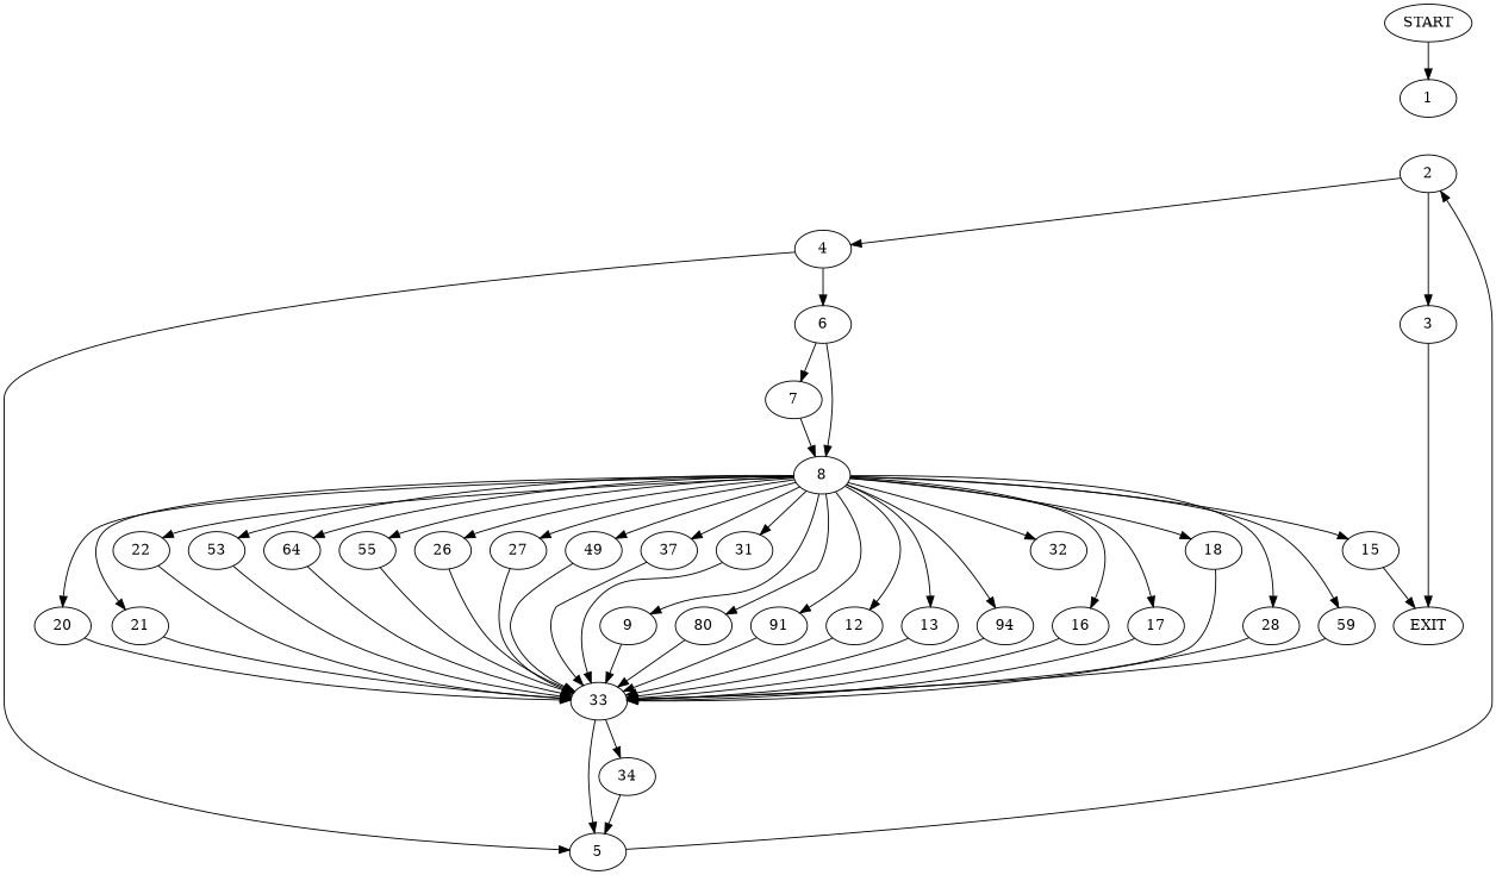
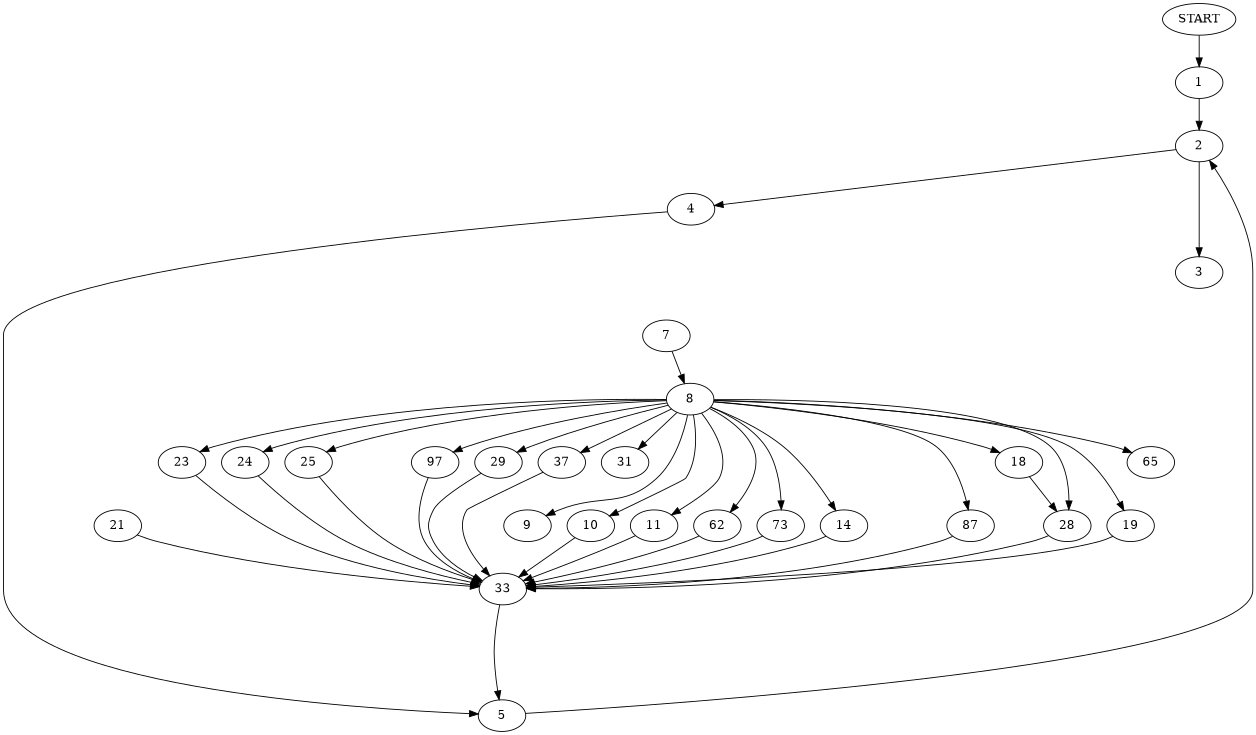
  digraph {
    n1 [label=START]
    1
    2
-   n4 [label=EXIT]
    3
    4
    5
-   6
    7
    8
    9
-   10 [label=80]
-   11 [label=91]
-   12
-   13
-   14 [label=94]
-   15
-   16
-   17
+   10
+   11
+   12 [label=62]
+   13 [label=73]
+   14
+   15 [label=65]
+   17 [label=87]
    18
-   19 [label=59]
-   20
+   19
    21
-   22
-   23 [label=53]
-   24 [label=64]
-   25 [label=55]
-   26
-   27
+   23
+   24
+   25
+   27 [label=97]
    28
-   29 [label=49]
+   29
    n32 [label=37]
    31
-   32
    33
-   34
    n1 -> 1
+   1 -> 2
    2 -> 3
    2 -> 4
-   3 -> n4
    4 -> 5
-   4 -> 6
    5 -> 2
-   6 -> 7
-   6 -> 8
    7 -> 8
    8 -> 9
    8 -> 10
    8 -> 11
    8 -> 12
    8 -> 13
    8 -> 14
    8 -> 15
-   8 -> 16
    8 -> 17
    8 -> 18
    8 -> 19
-   8 -> 20
-   8 -> 21
-   8 -> 22
    8 -> 23
    8 -> 24
    8 -> 25
-   8 -> 26
    8 -> 27
    8 -> 28
    8 -> 29
    8 -> n32
    8 -> 31
-   8 -> 32
-   9 -> 33
    10 -> 33
    11 -> 33
    12 -> 33
    13 -> 33
    14 -> 33
-   15 -> n4
-   16 -> 33
    17 -> 33
-   18 -> 33
+   18 -> 28
    19 -> 33
-   20 -> 33
    21 -> 33
-   22 -> 33
    23 -> 33
    24 -> 33
    25 -> 33
-   26 -> 33
    27 -> 33
    28 -> 33
    29 -> 33
    n32 -> 33
-   31 -> 33
    33 -> 5
-   33 -> 34
-   34 -> 5
  }
